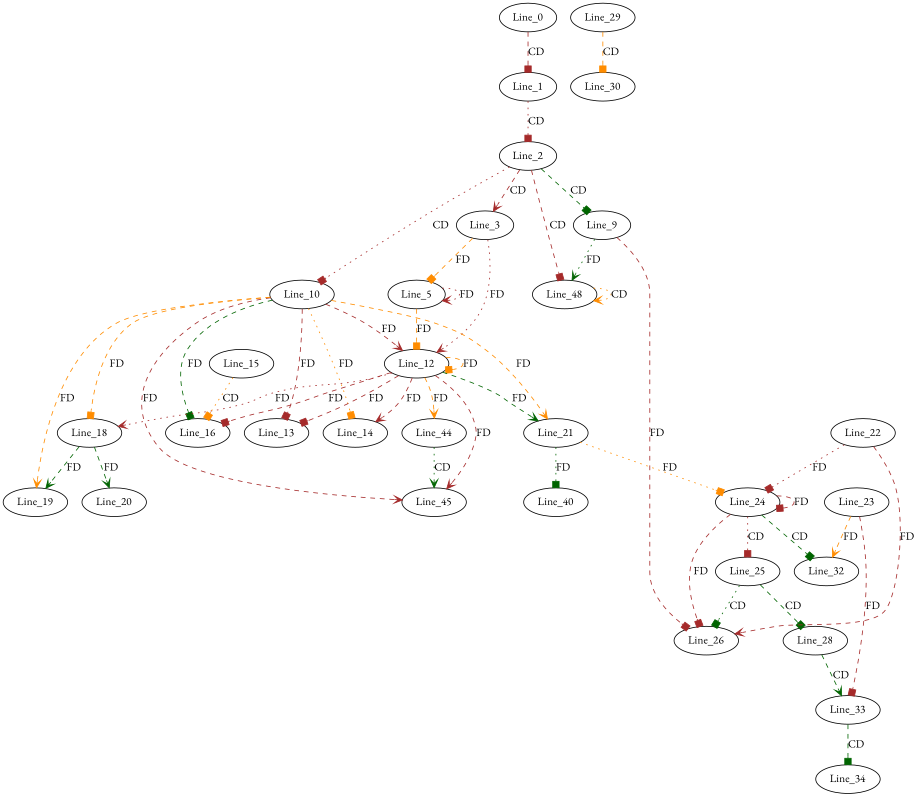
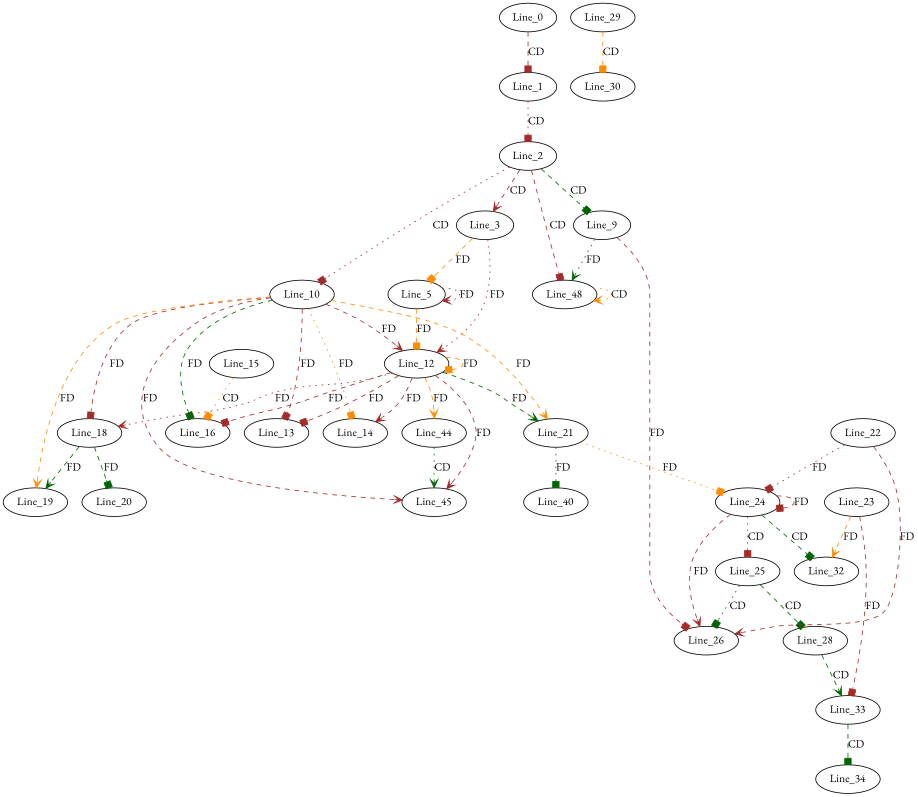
  digraph {
    fontname="EB Garamond"
    node [fontname="EB Garamond"]
    edge [arrowhead=box color=brown fontname="EB Garamond" style=dashed]
    Line_0
    Line_1
    Line_2
    Line_3
    Line_9
    Line_10
    Line_48
    Line_5
    Line_12
    Line_26
    Line_13
    Line_14
    Line_16
    Line_18
    Line_21
    Line_45
    Line_19
    Line_44
    Line_20
    Line_24
    Line_40
    Line_15
    Line_25
    n24 [label=Line_32]
    Line_28
    Line_22
    Line_33
    Line_29
    Line_30
    Line_34
    Line_23
    Line_0 -> Line_1 [label=CD]
    Line_1 -> Line_2 [label=CD style=dotted]
    Line_2 -> Line_3 [arrowhead=vee label=CD]
    Line_2 -> Line_9 [color=darkgreen label=CD]
    Line_2 -> Line_10 [label=CD style=dotted]
    Line_2 -> Line_48 [label=CD]
    Line_3 -> Line_5 [color=darkorange label=FD]
    Line_3 -> Line_12 [arrowhead=vee label=FD style=dotted]
    Line_9 -> Line_48 [arrowhead=vee color=darkgreen label=FD style=dotted]
    Line_9 -> Line_26 [label=FD]
    Line_10 -> Line_12 [arrowhead=vee label=FD]
    Line_10 -> Line_13 [label=FD]
    Line_10 -> Line_14 [color=darkorange label=FD style=dotted]
    Line_10 -> Line_16 [color=darkgreen label=FD]
-   Line_10 -> Line_18 [color=darkorange label=FD]
+   Line_10 -> Line_18 [label=FD]
    Line_10 -> Line_21 [arrowhead=vee color=darkorange label=FD]
    Line_10 -> Line_45 [arrowhead=vee label=FD]
    Line_10 -> Line_19 [arrowhead=vee color=darkorange label=FD]
    Line_48 -> Line_48 [arrowhead=vee color=darkorange label=CD style=dotted]
    Line_5 -> Line_5 [arrowhead=vee label=FD style=dotted]
    Line_5 -> Line_12 [color=darkorange label=FD]
    Line_12 -> Line_12 [color=darkorange label=FD]
    Line_12 -> Line_13 [label=FD]
    Line_12 -> Line_14 [arrowhead=vee label=FD]
    Line_12 -> Line_16 [label=FD]
    Line_12 -> Line_18 [arrowhead=vee label=FD style=dotted]
    Line_12 -> Line_21 [arrowhead=vee color=darkgreen label=FD]
    Line_12 -> Line_45 [arrowhead=vee label=FD]
    Line_12 -> Line_44 [arrowhead=vee color=darkorange label=FD]
    Line_18 -> Line_19 [arrowhead=vee color=darkgreen label=FD]
-   Line_18 -> Line_20 [arrowhead=vee color=darkgreen label=FD]
+   Line_18 -> Line_20 [color=darkgreen label=FD]
    Line_21 -> Line_24 [color=darkorange label=FD style=dotted]
    Line_21 -> Line_40 [color=darkgreen label=FD style=dotted]
    Line_44 -> Line_45 [arrowhead=vee color=darkgreen label=CD style=dotted]
-   Line_24 -> Line_26 [label=FD]
+   Line_24 -> Line_26 [arrowhead=vee label=FD]
    Line_24 -> Line_24 [label=FD]
    Line_24 -> Line_25 [label=CD style=dotted]
    Line_24 -> n24 [color=darkgreen label=CD]
    Line_15 -> Line_16 [color=darkorange label=CD style=dotted]
    Line_25 -> Line_26 [color=darkgreen label=CD style=dotted]
    Line_25 -> Line_28 [color=darkgreen label=CD]
    Line_28 -> Line_33 [arrowhead=vee color=darkgreen label=CD]
    Line_22 -> Line_26 [arrowhead=vee label=FD]
    Line_22 -> Line_24 [label=FD style=dotted]
    Line_33 -> Line_34 [color=darkgreen label=CD]
    Line_29 -> Line_30 [color=darkorange label=CD]
    Line_23 -> n24 [arrowhead=vee color=darkorange label=FD]
    Line_23 -> Line_33 [label=FD]
  }
